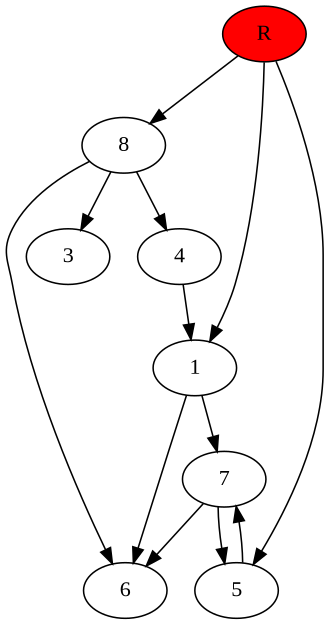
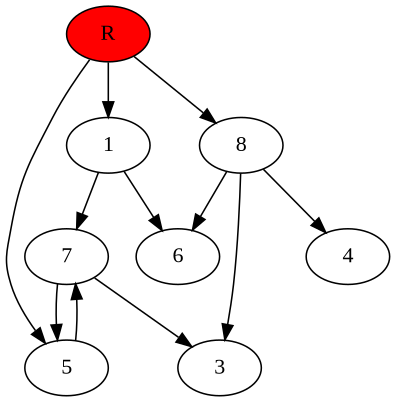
  digraph {
    fontname="Liberation Serif"
    node [fontname="Liberation Serif"]
    edge [fontname="Liberation Serif"]
    1
    6
    7
    4
    5
    8
    3
    R [fillcolor="#ff0000" style=filled]
    1 -> 6
    1 -> 7
-   7 -> 6
+   7 -> 3
    7 -> 5
-   4 -> 1
    5 -> 7
    8 -> 6
    8 -> 4
    8 -> 3
    R -> 1
    R -> 5
    R -> 8
  }
